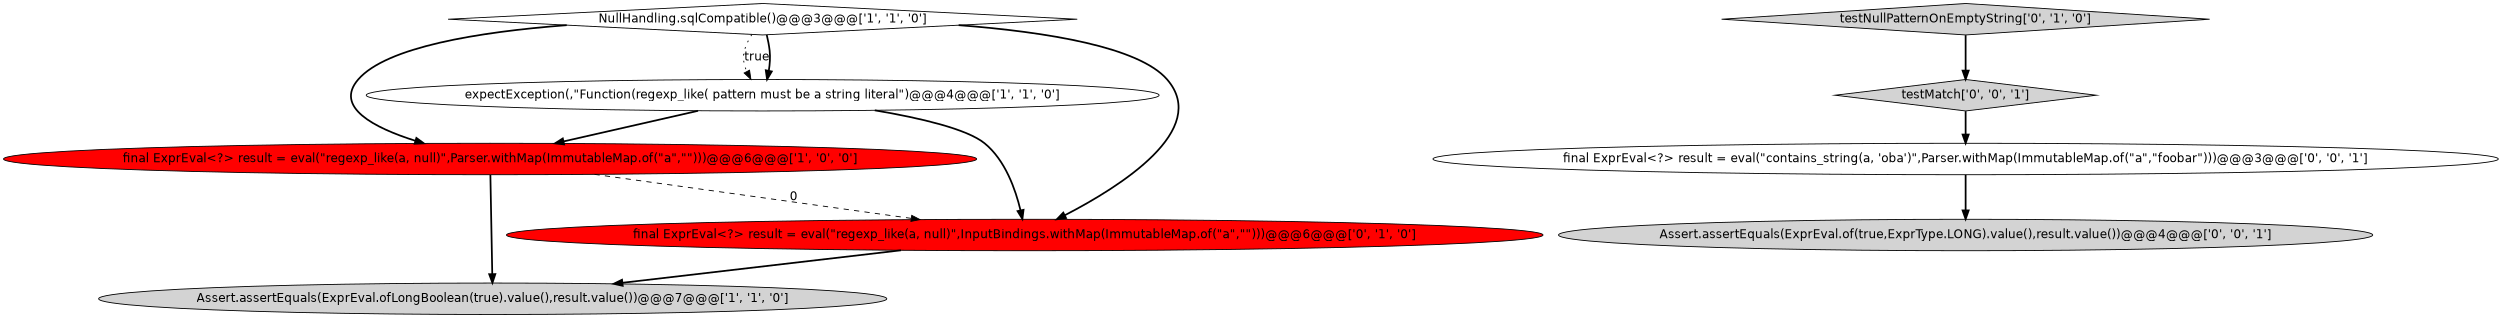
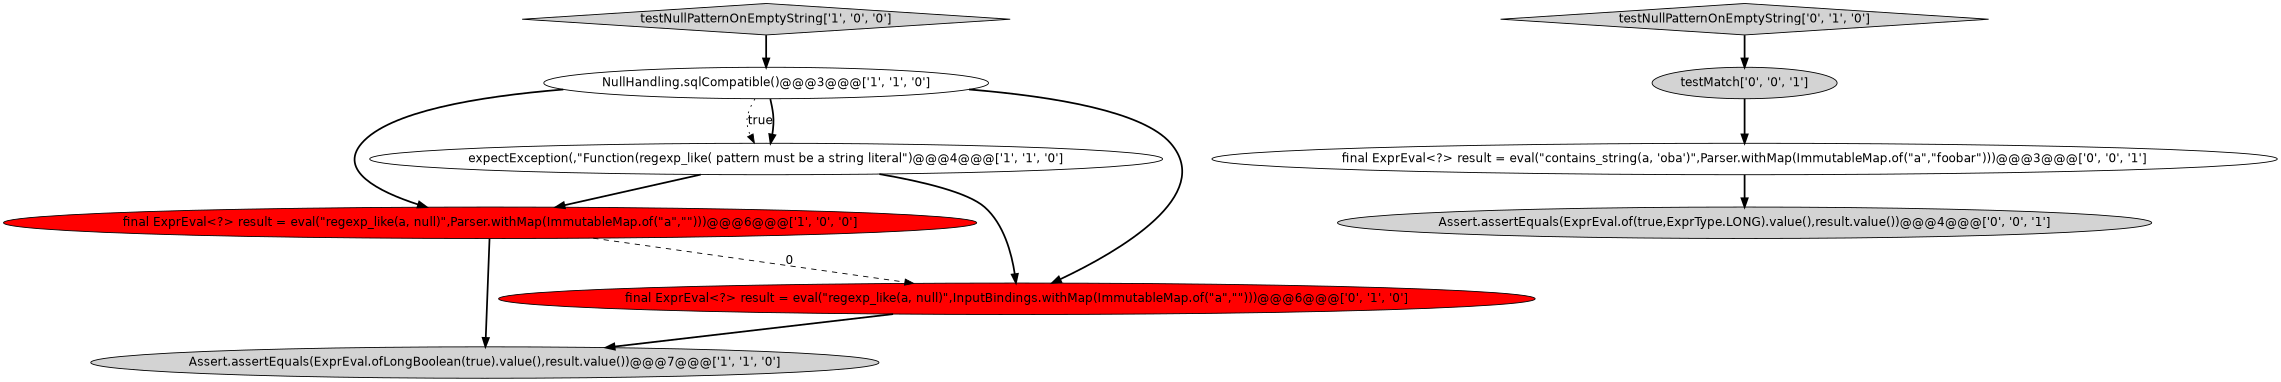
  digraph {
    fontname="DejaVu Sans"
    node [fillcolor=lightgray fontname="DejaVu Sans" shape=ellipse style=filled]
    edge [fontname="DejaVu Sans" style=bold]
-   n2 [fillcolor=white label="NullHandling.sqlCompatible()@@@3@@@['1', '1', '0']" shape=diamond]
+   n1 [label="testNullPatternOnEmptyString['1', '0', '0']" shape=diamond]
+   n2 [fillcolor=white label="NullHandling.sqlCompatible()@@@3@@@['1', '1', '0']"]
    n3 [fillcolor=white label="expectException(,\"Function(regexp_like( pattern must be a string literal\")@@@4@@@['1', '1', '0']"]
    n4 [fillcolor=red label="final ExprEval<?> result = eval(\"regexp_like(a, null)\",Parser.withMap(ImmutableMap.of(\"a\",\"\")))@@@6@@@['1', '0', '0']"]
    n5 [fillcolor=red label="final ExprEval<?> result = eval(\"regexp_like(a, null)\",InputBindings.withMap(ImmutableMap.of(\"a\",\"\")))@@@6@@@['0', '1', '0']"]
    n6 [label="testNullPatternOnEmptyString['0', '1', '0']" shape=diamond]
-   n7 [label="testMatch['0', '0', '1']" shape=diamond]
+   n7 [label="testMatch['0', '0', '1']"]
    n8 [label="Assert.assertEquals(ExprEval.ofLongBoolean(true).value(),result.value())@@@7@@@['1', '1', '0']"]
    n9 [fillcolor=white label="final ExprEval<?> result = eval(\"contains_string(a, 'oba')\",Parser.withMap(ImmutableMap.of(\"a\",\"foobar\")))@@@3@@@['0', '0', '1']"]
    n10 [label="Assert.assertEquals(ExprEval.of(true,ExprType.LONG).value(),result.value())@@@4@@@['0', '0', '1']"]
+   n1 -> n2
    n2 -> n3 [label=true style=dotted]
    n2 -> n3
    n2 -> n4
    n2 -> n5
    n3 -> n4
    n3 -> n5
    n4 -> n5 [label=0 style=dashed]
    n4 -> n8
    n5 -> n8
    n6 -> n7
    n7 -> n9
    n9 -> n10
  }
